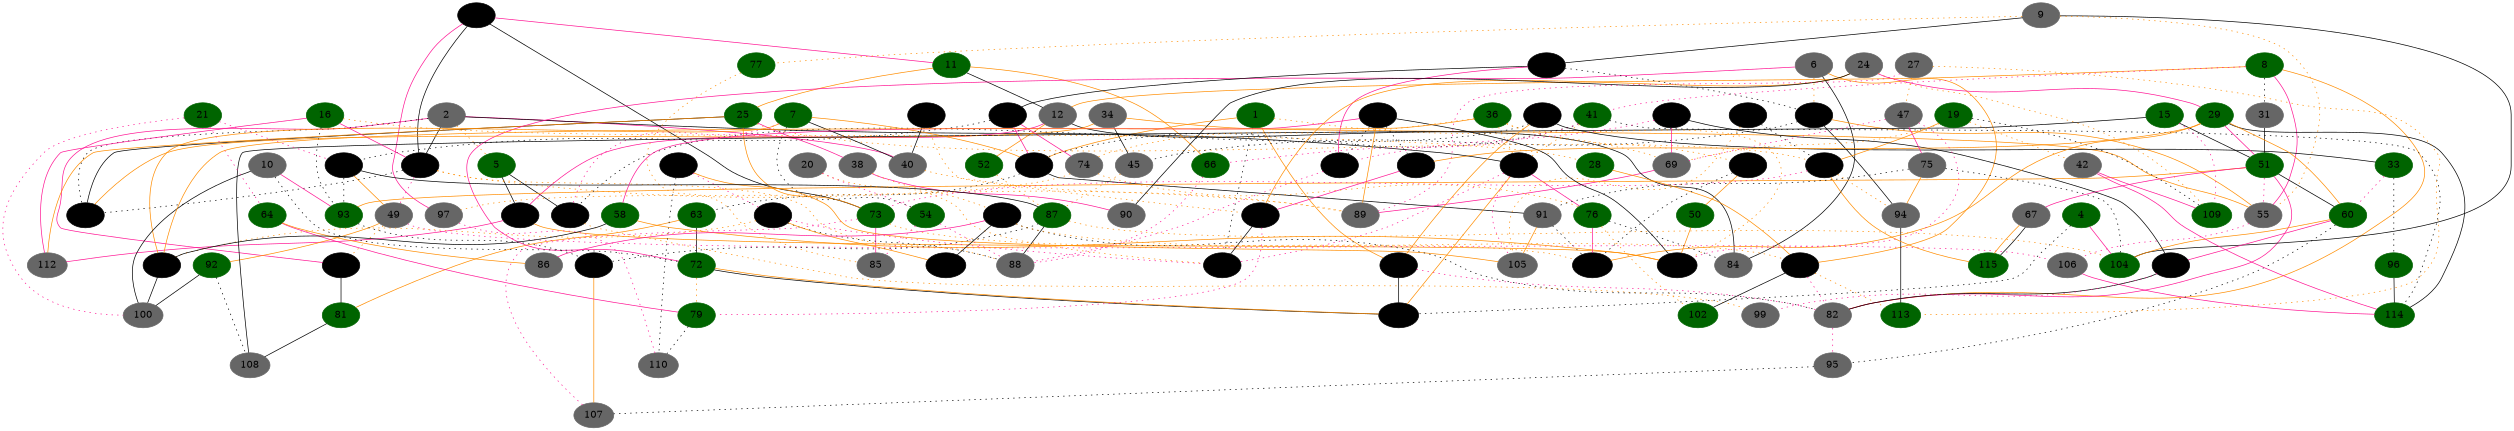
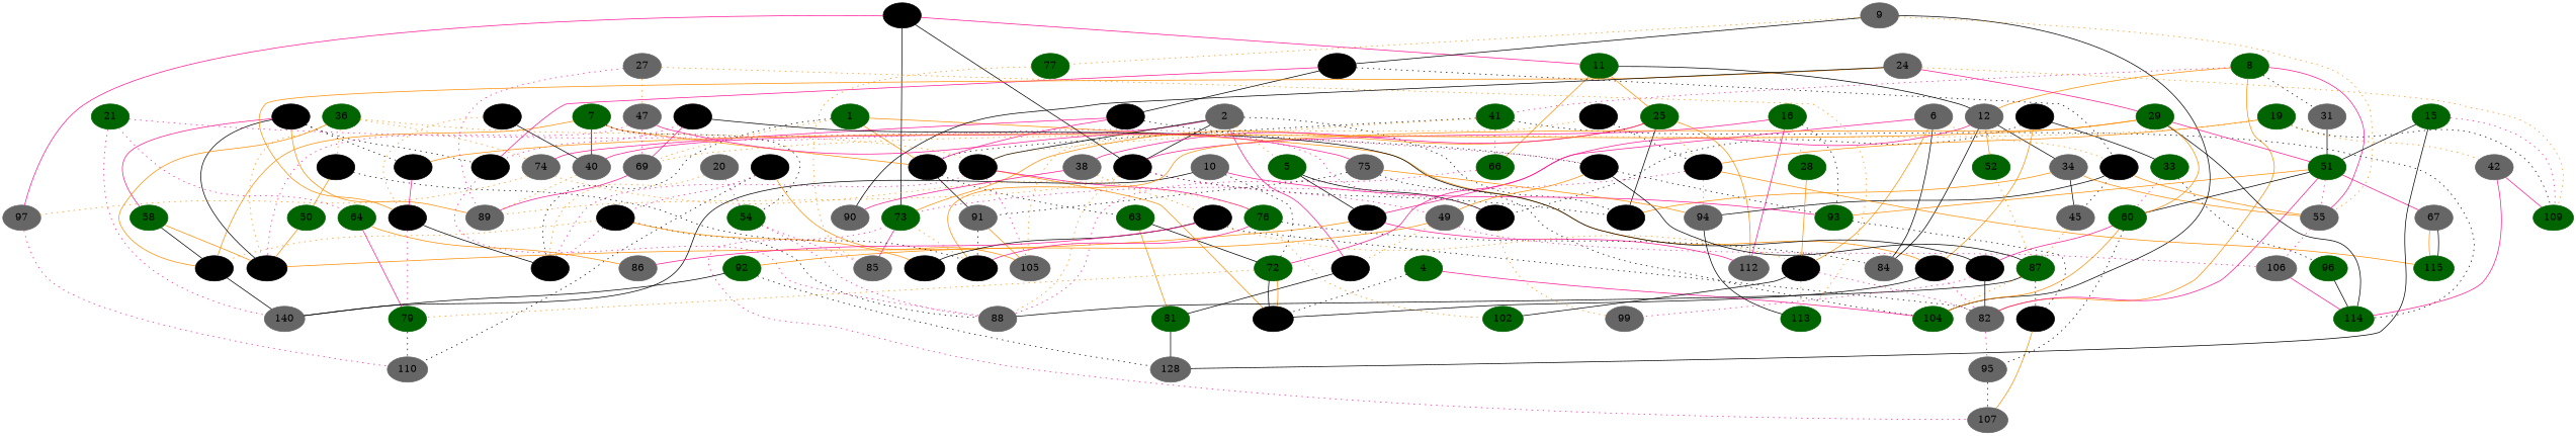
  graph {
    node [color=darkgreen style=filled]
    edge [color=darkorange style=solid]
    57 [color=black]
    1
    69 [color=gray40]
    80 [color=black]
    83 [color=black]
    63
    91 [color=gray40]
    89 [color=gray40]
    116 [color=black]
    82 [color=gray40]
    2 [color=gray40]
    5
    26 [color=black]
    40 [color=gray40]
    44 [color=black]
    62 [color=black]
    68 [color=black]
    32 [color=black]
    78 [color=black]
    49 [color=gray40]
    88 [color=gray40]
    105 [color=gray40]
    76
    81
    3 [color=black]
    11
    73
    97 [color=gray40]
    12 [color=gray40]
    25
    66
    111 [color=black]
    85 [color=gray40]
    107 [color=gray40]
    110 [color=gray40]
    4
    104
    99 [color=gray40]
    112 [color=gray40]
    101 [color=black]
    6 [color=gray40]
    37 [color=black]
    65 [color=black]
    72
    84 [color=gray40]
    55 [color=gray40]
    45 [color=gray40]
    94 [color=gray40]
    113
    102
    79
    7
    54
    71 [color=black]
-   100 [color=gray40]
+   100 [color=gray40 label=140]
    8
    31 [color=gray40]
    41
    34 [color=gray40]
    52
    51
    114
    106 [color=gray40]
    95 [color=gray40]
    9 [color=gray40]
    14 [color=black]
    77
    30 [color=black]
    56 [color=black]
    10 [color=gray40]
    93
    98 [color=black]
    53 [color=black]
    38 [color=gray40]
    87
    13 [color=black]
    43 [color=black]
    103 [color=black]
    46 [color=black]
    74 [color=gray40]
    15
-   108 [color=gray40]
+   108 [color=gray40 label=128]
    109
    60
    67 [color=gray40]
    16
    28
    17 [color=black]
    115
    18 [color=black]
    33
    96
    19
    42 [color=gray40]
    20 [color=gray40]
    21
    64
    86 [color=gray40]
    22 [color=black]
    70 [color=black]
    23 [color=black]
    39 [color=black]
    58
    59 [color=black]
    24 [color=gray40]
    29
    90 [color=gray40]
    61 [color=black]
    92
    27 [color=gray40]
    47 [color=gray40]
    75 [color=gray40]
    35 [color=black]
    36
    48 [color=black]
    50
    57 -- 63 [color=black style=dotted]
    57 -- 91 [color=black]
    1 -- 57
    1 -- 69 [style=dotted]
    1 -- 80
    1 -- 83 [color=black style=dotted]
    69 -- 89 [color=deeppink]
    80 -- 116 [color=black]
    80 -- 82 [color=deeppink style=dotted]
    63 -- 81
    63 -- 72 [color=black]
    91 -- 105
    91 -- 111 [color=black style=dotted]
    82 -- 95 [color=deeppink style=dotted]
    2 -- 5 [style=dotted]
    2 -- 26 [color=black]
    2 -- 40 [color=deeppink]
    2 -- 44 [color=black]
    2 -- 62 [color=deeppink]
    2 -- 68 [color=black style=dotted]
    5 -- 32 [color=black]
    5 -- 78 [color=black]
    26 -- 89 [style=dotted]
    26 -- 68 [color=black style=dotted]
    26 -- 49 [color=deeppink style=dotted]
    26 -- 88 [style=dotted]
    40 -- 89 [style=dotted]
    44 -- 83 [color=deeppink style=dotted]
    44 -- 116
    44 -- 105 [color=deeppink style=dotted]
    44 -- 76 [color=deeppink]
    62 -- 81 [color=black]
    32 -- 99 [style=dotted]
    78 -- 112 [color=deeppink]
    78 -- 101
    49 -- 62 [style=dotted]
    49 -- 106 [color=deeppink style=dotted]
    49 -- 92
    76 -- 111 [color=deeppink]
    76 -- 84 [color=black style=dotted]
    76 -- 102 [style=dotted]
    81 -- 108 [color=black]
    3 -- 26 [color=black]
    3 -- 11 [color=deeppink]
    3 -- 73 [color=black]
    3 -- 97 [color=deeppink]
    11 -- 12 [color=black]
    11 -- 25
    11 -- 66
    73 -- 111 [style=dotted]
    73 -- 85 [color=deeppink]
    73 -- 107 [color=deeppink style=dotted]
    97 -- 110 [color=deeppink style=dotted]
    12 -- 78 [color=deeppink]
    12 -- 84 [color=black]
+   12 -- 34 [color=black]
    12 -- 52
    25 -- 68 [color=black]
    25 -- 73
    25 -- 112
    25 -- 53 [style=dotted]
    25 -- 38 [color=deeppink]
    66 -- 88 [color=deeppink style=dotted]
    4 -- 116 [color=black style=dotted]
    4 -- 104 [color=deeppink]
    6 -- 37 [style=dotted]
    6 -- 65
    6 -- 72 [color=deeppink]
    6 -- 84 [color=black]
    37 -- 55
    37 -- 45 [color=black style=dotted]
    37 -- 94 [color=black]
    65 -- 82 [color=deeppink style=dotted]
    65 -- 113 [style=dotted]
    65 -- 102 [color=black]
    72 -- 116 [color=black]
    72 -- 116
    72 -- 79 [style=dotted]
    55 -- 106 [color=deeppink style=dotted]
    45 -- 87 [style=dotted]
    94 -- 113 [color=black]
    79 -- 110 [color=black style=dotted]
    7 -- 57
    7 -- 40 [color=black]
    7 -- 32 [color=deeppink style=dotted]
    7 -- 54 [color=black style=dotted]
    7 -- 71
    54 -- 88 [color=deeppink style=dotted]
    54 -- 85 [color=deeppink style=dotted]
    71 -- 100 [color=black]
    8 -- 82
    8 -- 12
    8 -- 55 [color=deeppink]
    8 -- 31 [color=black style=dotted]
    8 -- 41 [color=deeppink style=dotted]
    31 -- 51 [color=black]
    41 -- 57 [color=black style=dotted]
    41 -- 44 [style=dotted]
    41 -- 66 [color=deeppink style=dotted]
    41 -- 114 [color=black style=dotted]
    34 -- 68
    34 -- 55
    34 -- 45 [color=black]
    52 -- 87 [style=dotted]
    51 -- 82 [color=deeppink]
    51 -- 55 [color=deeppink style=dotted]
    51 -- 93
    51 -- 60 [color=black]
    51 -- 67 [color=deeppink]
    106 -- 114 [color=deeppink]
    95 -- 107 [color=black style=dotted]
    9 -- 104 [color=black]
    9 -- 55 [style=dotted]
    9 -- 14 [color=black]
    9 -- 77 [style=dotted]
    14 -- 37 [color=black style=dotted]
    14 -- 30 [color=black]
    14 -- 56 [color=deeppink]
    77 -- 85 [style=dotted]
    30 -- 57 [color=deeppink]
    30 -- 46 [color=black style=dotted]
    30 -- 74 [color=deeppink]
    56 -- 88 [color=deeppink style=dotted]
    10 -- 72 [color=black style=dotted]
    10 -- 100 [color=black]
    10 -- 93 [color=deeppink]
    93 -- 98 [color=black style=dotted]
    98 -- 107
    53 -- 73 [color=deeppink style=dotted]
    53 -- 94 [style=dotted]
    53 -- 115
    38 -- 90 [color=deeppink]
    38 -- 61 [style=dotted]
    87 -- 88 [color=black]
    87 -- 104 [style=dotted]
    87 -- 98 [color=black style=dotted]
    13 -- 105
    13 -- 110 [color=black style=dotted]
    13 -- 43 [color=deeppink style=dotted]
    43 -- 83 [color=deeppink style=dotted]
    43 -- 88 [color=black style=dotted]
    43 -- 71 [style=dotted]
    43 -- 103
    46 -- 49
    46 -- 93 [color=black style=dotted]
    46 -- 87 [color=black]
    74 -- 76 [style=dotted]
    74 -- 97 [style=dotted]
    15 -- 51 [color=black]
    15 -- 108 [color=black]
    15 -- 109 [color=deeppink style=dotted]
    60 -- 104
    60 -- 95 [color=black style=dotted]
    60 -- 70 [color=deeppink]
    67 -- 115
    67 -- 115 [color=black]
    16 -- 26 [color=deeppink]
    16 -- 112 [color=deeppink]
    16 -- 93 [color=black style=dotted]
    16 -- 28 [style=dotted]
    28 -- 65
    17 -- 105 [style=dotted]
    17 -- 53 [color=black style=dotted]
    18 -- 80
    18 -- 32 [color=black style=dotted]
    18 -- 33 [color=black]
    33 -- 60 [color=deeppink style=dotted]
    33 -- 96 [color=black style=dotted]
    96 -- 114 [color=black]
    19 -- 69 [style=dotted]
    19 -- 53
    19 -- 109 [color=black style=dotted]
    19 -- 42 [style=dotted]
    42 -- 114 [color=deeppink]
    42 -- 109 [color=deeppink]
    20 -- 83 [style=dotted]
    20 -- 54 [color=deeppink style=dotted]
    21 -- 100 [color=deeppink style=dotted]
    21 -- 46 [color=deeppink style=dotted]
    21 -- 64 [color=deeppink style=dotted]
    64 -- 79 [color=deeppink]
    64 -- 86
    22 -- 69 [color=deeppink]
    22 -- 56 [color=deeppink style=dotted]
    22 -- 70 [color=black]
    70 -- 82 [color=black]
    70 -- 99 [color=deeppink style=dotted]
    23 -- 89
    23 -- 101 [color=black]
    23 -- 56 [color=black style=dotted]
    23 -- 39 [color=black style=dotted]
    23 -- 58 [color=deeppink]
    39 -- 59 [color=deeppink]
    58 -- 101
    58 -- 71 [color=black]
    59 -- 83 [color=black]
    59 -- 79 [color=deeppink style=dotted]
    24 -- 109 [style=dotted]
    24 -- 59
    24 -- 29 [color=deeppink]
    24 -- 90 [color=black]
    29 -- 111
    29 -- 51 [color=deeppink]
    29 -- 114 [color=black]
    29 -- 60
    29 -- 39
    61 -- 82 [color=black style=dotted]
    61 -- 65 [style=dotted]
    61 -- 103 [color=black]
    61 -- 86 [color=deeppink]
    92 -- 100 [color=black]
    92 -- 108 [color=black style=dotted]
    27 -- 89 [color=deeppink style=dotted]
    27 -- 113 [style=dotted]
    27 -- 47 [style=dotted]
    47 -- 69 [color=deeppink style=dotted]
    47 -- 101 [color=deeppink style=dotted]
    47 -- 75 [color=deeppink]
    75 -- 91 [color=black style=dotted]
    75 -- 104 [color=black style=dotted]
    75 -- 94
    35 -- 40 [color=black]
    35 -- 59 [style=dotted]
    36 -- 44 [style=dotted]
    36 -- 101 [style=dotted]
    36 -- 71
    36 -- 74 [style=dotted]
    36 -- 48 [style=dotted]
    48 -- 111 [color=black style=dotted]
    48 -- 50
    50 -- 101
  }
